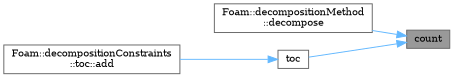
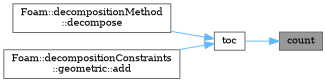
  digraph {
    fontname="DejaVu Serif"
    rankdir=RL
    node [color=grey40 fillcolor=white fontname="DejaVu Serif" fontsize=10 shape=box style=filled]
    edge [color=steelblue1 dir=back fontname="DejaVu Serif" fontsize=10 labelfontname=Helvetica labelfontsize=10 style=solid]
    n1 [color=gray40 fillcolor=grey60 fontcolor=black height=0.2 label=count width=0.4]
    n2 [height=0.2 label="Foam::decompositionMethod\l::decompose" width=0.4]
    n3 [height=0.2 label=toc width=0.4]
-   n4 [height=0.2 label="Foam::decompositionConstraints\l::toc::add" width=0.4]
-   n1 -> n2
+   n4 [height=0.2 label="Foam::decompositionConstraints\l::geometric::add" width=0.4]
+   n3 -> n2
    n1 -> n3
    n3 -> n4
  }
